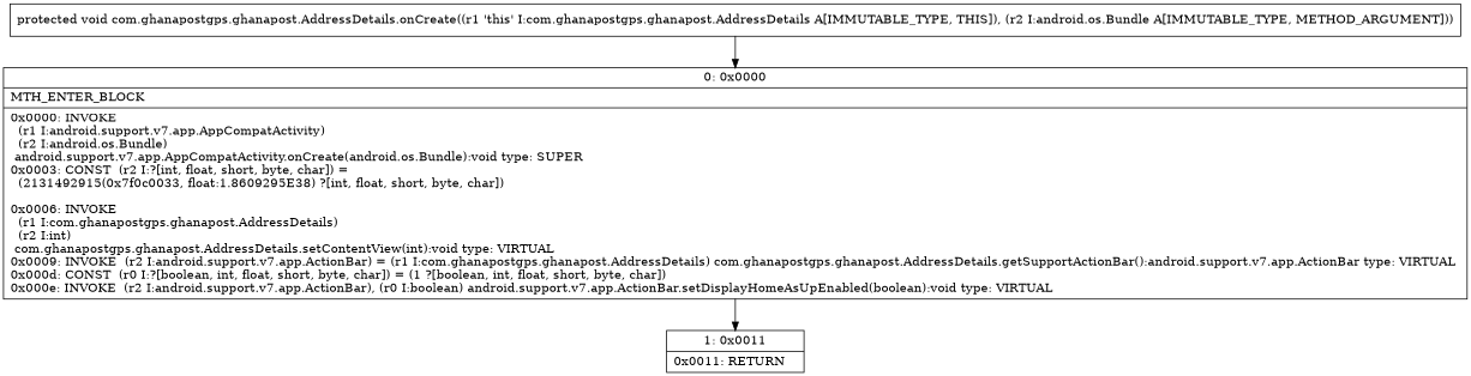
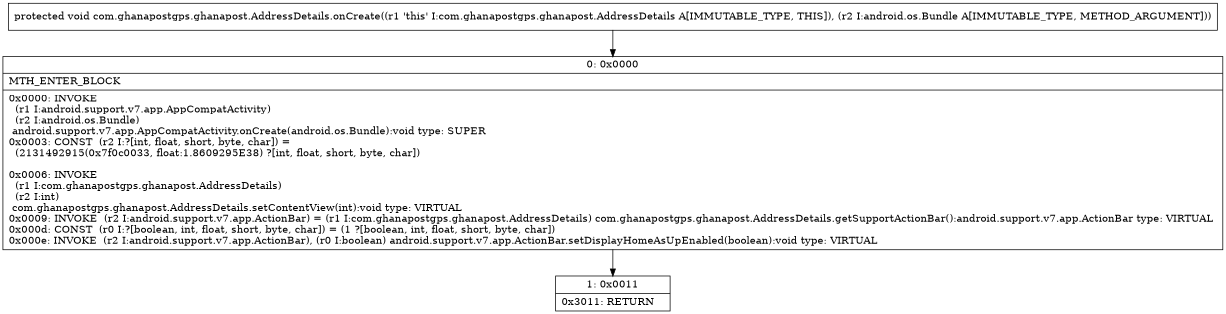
  digraph {
    node [shape=record]
    n1 [label="{0\:\ 0x0000|MTH_ENTER_BLOCK\l|0x0000: INVOKE  \l  (r1 I:android.support.v7.app.AppCompatActivity)\l  (r2 I:android.os.Bundle)\l android.support.v7.app.AppCompatActivity.onCreate(android.os.Bundle):void type: SUPER \l0x0003: CONST  (r2 I:?[int, float, short, byte, char]) = \l  (2131492915(0x7f0c0033, float:1.8609295E38) ?[int, float, short, byte, char])\l \l0x0006: INVOKE  \l  (r1 I:com.ghanapostgps.ghanapost.AddressDetails)\l  (r2 I:int)\l com.ghanapostgps.ghanapost.AddressDetails.setContentView(int):void type: VIRTUAL \l0x0009: INVOKE  (r2 I:android.support.v7.app.ActionBar) = (r1 I:com.ghanapostgps.ghanapost.AddressDetails) com.ghanapostgps.ghanapost.AddressDetails.getSupportActionBar():android.support.v7.app.ActionBar type: VIRTUAL \l0x000d: CONST  (r0 I:?[boolean, int, float, short, byte, char]) = (1 ?[boolean, int, float, short, byte, char]) \l0x000e: INVOKE  (r2 I:android.support.v7.app.ActionBar), (r0 I:boolean) android.support.v7.app.ActionBar.setDisplayHomeAsUpEnabled(boolean):void type: VIRTUAL \l}"]
-   n2 [label="{1\:\ 0x0011|0x0011: RETURN   \l}"]
+   n2 [label="{1\:\ 0x0011|0x3011: RETURN   \l}"]
    n3 [label="{protected void com.ghanapostgps.ghanapost.AddressDetails.onCreate((r1 'this' I:com.ghanapostgps.ghanapost.AddressDetails A[IMMUTABLE_TYPE, THIS]), (r2 I:android.os.Bundle A[IMMUTABLE_TYPE, METHOD_ARGUMENT])) }"]
    n1 -> n2
    n3 -> n1
  }
